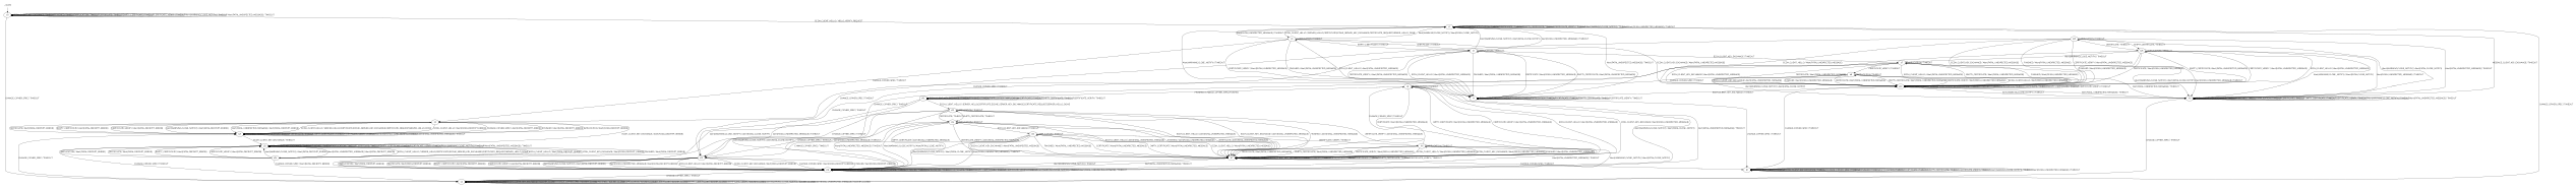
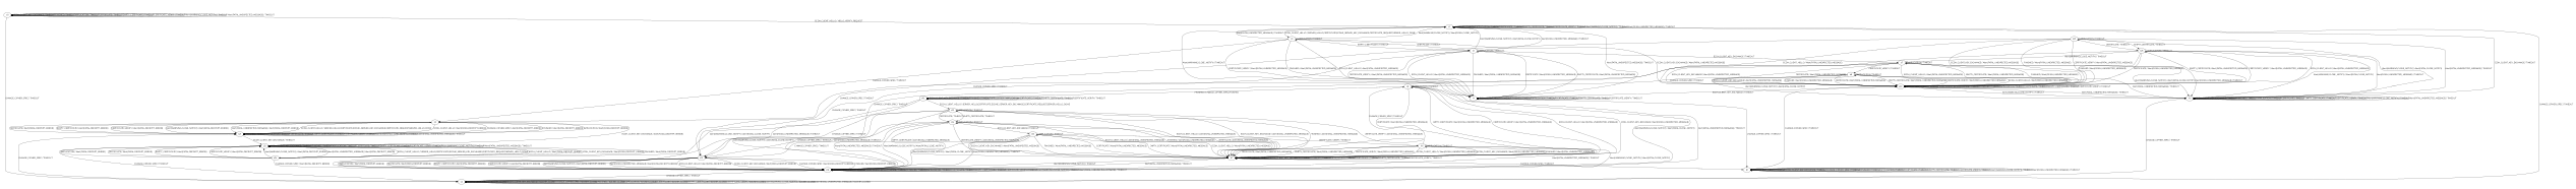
  digraph {
    fontname=Montserrat
    node [fontname=Montserrat]
    edge [fontname=Montserrat]
    n1 [label=s0]
    n2 [label=s1]
    n3 [label=s2]
    n4 [label=s3]
    n5 [label=s19]
    n6 [label=s4]
    n7 [label=s5]
    n8 [label=s6]
    n9 [label=s20]
    n10 [label=s11]
    n11 [label=s21]
    n12 [label=s22]
    n13 [label=s7]
    n14 [label=s24]
    n15 [label=s8]
    n16 [label=s12]
    n17 [label=s9]
    n18 [label=s18]
    n19 [label=s10]
    n20 [label=s17]
    n21 [label=s13]
    n22 [label=s14]
    n23 [label=s15]
    n24 [label=s16]
    n25 [label=s23]
    n26 [label=s25]
-   __start0 [shape=none]
    n1 -> n1 [label="ECDH_CLIENT_KEY_EXCHANGE / TIMEOUT"]
    n1 -> n1 [label="FINISHED / TIMEOUT"]
    n1 -> n1 [label="APPLICATION / TIMEOUT"]
    n1 -> n1 [label="CERTIFICATE / TIMEOUT"]
    n1 -> n1 [label="EMPTY_CERTIFICATE / TIMEOUT"]
    n1 -> n1 [label="CERTIFICATE_VERIFY / TIMEOUT"]
    n1 -> n1 [label="Alert(WARNING,CLOSE_NOTIFY) / TIMEOUT"]
    n1 -> n1 [label="Alert(FATAL,UNEXPECTED_MESSAGE) / TIMEOUT"]
    n1 -> n2 [label="ECDH_CLIENT_HELLO / HELLO_VERIFY_REQUEST"]
    n1 -> n3 [label="CHANGE_CIPHER_SPEC / TIMEOUT"]
    n2 -> n2 [label="FINISHED / TIMEOUT"]
    n2 -> n2 [label="APPLICATION / TIMEOUT"]
    n2 -> n2 [label="CERTIFICATE / TIMEOUT"]
    n2 -> n2 [label="EMPTY_CERTIFICATE / TIMEOUT"]
    n2 -> n2 [label="CERTIFICATE_VERIFY / TIMEOUT"]
    n2 -> n2 [label="Alert(WARNING,CLOSE_NOTIFY) / TIMEOUT"]
    n2 -> n2 [label="Alert(FATAL,UNEXPECTED_MESSAGE) / TIMEOUT"]
    n2 -> n3 [label="CHANGE_CIPHER_SPEC / TIMEOUT"]
    n2 -> n4 [label="ECDH_CLIENT_HELLO / SERVER_HELLO,CERTIFICATE,ECDHE_SERVER_KEY_EXCHANGE,CERTIFICATE_REQUEST,SERVER_HELLO_DONE"]
-   n2 -> n5 [label="MESSAGE_CLIENT_KEY_EXCHANGE / TIMEOUT"]
+   n2 -> n5 [label="ECDH_CLIENT_KEY_EXCHANGE / TIMEOUT"]
    n3 -> n3 [label="ECDH_CLIENT_HELLO / SOCKET_CLOSED"]
    n3 -> n3 [label="ECDH_CLIENT_KEY_EXCHANGE / SOCKET_CLOSED"]
    n3 -> n3 [label="CHANGE_CIPHER_SPEC / SOCKET_CLOSED"]
    n3 -> n3 [label="FINISHED / SOCKET_CLOSED"]
    n3 -> n3 [label="APPLICATION / SOCKET_CLOSED"]
    n3 -> n3 [label="CERTIFICATE / SOCKET_CLOSED"]
    n3 -> n3 [label="EMPTY_CERTIFICATE / SOCKET_CLOSED"]
    n3 -> n3 [label="CERTIFICATE_VERIFY / SOCKET_CLOSED"]
    n3 -> n3 [label="Alert(WARNING,CLOSE_NOTIFY) / SOCKET_CLOSED"]
    n3 -> n3 [label="Alert(FATAL,UNEXPECTED_MESSAGE) / SOCKET_CLOSED"]
    n4 -> n2 [label="Alert(WARNING,CLOSE_NOTIFY) / Alert(FATAL,CLOSE_NOTIFY)"]
    n4 -> n2 [label="Alert(FATAL,UNEXPECTED_MESSAGE) / TIMEOUT"]
    n4 -> n4 [label="APPLICATION / TIMEOUT"]
    n4 -> n6 [label="ECDH_CLIENT_HELLO / Alert(FATAL,UNEXPECTED_MESSAGE)"]
    n4 -> n6 [label="FINISHED / Alert(FATAL,UNEXPECTED_MESSAGE)"]
    n4 -> n6 [label="CERTIFICATE_VERIFY / Alert(FATAL,UNEXPECTED_MESSAGE)"]
    n4 -> n7 [label="CHANGE_CIPHER_SPEC / TIMEOUT"]
    n4 -> n8 [label="CERTIFICATE / TIMEOUT"]
    n4 -> n8 [label="EMPTY_CERTIFICATE / TIMEOUT"]
    n4 -> n9 [label="ECDH_CLIENT_KEY_EXCHANGE / Alert(FATAL,UNEXPECTED_MESSAGE)"]
    n5 -> n3 [label="CHANGE_CIPHER_SPEC / TIMEOUT"]
    n5 -> n5 [label="ECDH_CLIENT_KEY_EXCHANGE / TIMEOUT"]
    n5 -> n5 [label="FINISHED / TIMEOUT"]
    n5 -> n5 [label="APPLICATION / TIMEOUT"]
    n5 -> n5 [label="CERTIFICATE / TIMEOUT"]
    n5 -> n5 [label="EMPTY_CERTIFICATE / TIMEOUT"]
    n5 -> n5 [label="CERTIFICATE_VERIFY / TIMEOUT"]
    n5 -> n5 [label="Alert(WARNING,CLOSE_NOTIFY) / TIMEOUT"]
    n5 -> n5 [label="Alert(FATAL,UNEXPECTED_MESSAGE) / TIMEOUT"]
    n6 -> n2 [label="Alert(WARNING,CLOSE_NOTIFY) / TIMEOUT"]
    n6 -> n2 [label="Alert(FATAL,UNEXPECTED_MESSAGE) / TIMEOUT"]
    n6 -> n6 [label="ECDH_CLIENT_HELLO / TIMEOUT"]
    n6 -> n6 [label="FINISHED / TIMEOUT"]
    n6 -> n6 [label="APPLICATION / TIMEOUT"]
    n6 -> n6 [label="CERTIFICATE / TIMEOUT"]
    n6 -> n6 [label="EMPTY_CERTIFICATE / TIMEOUT"]
    n6 -> n6 [label="CERTIFICATE_VERIFY / TIMEOUT"]
    n6 -> n10 [label="CHANGE_CIPHER_SPEC / TIMEOUT"]
    n7 -> n11 [label="ECDH_CLIENT_HELLO / Alert(FATAL,DECRYPT_ERROR)"]
    n7 -> n11 [label="CHANGE_CIPHER_SPEC / Alert(FATAL,DECRYPT_ERROR)"]
    n7 -> n11 [label="FINISHED / Alert(FATAL,DECRYPT_ERROR)"]
    n7 -> n11 [label="APPLICATION / Alert(FATAL,DECRYPT_ERROR)"]
    n7 -> n11 [label="CERTIFICATE / Alert(FATAL,DECRYPT_ERROR)"]
    n7 -> n11 [label="EMPTY_CERTIFICATE / Alert(FATAL,DECRYPT_ERROR)"]
    n7 -> n11 [label="CERTIFICATE_VERIFY / Alert(FATAL,DECRYPT_ERROR)"]
    n7 -> n11 [label="Alert(WARNING,CLOSE_NOTIFY) / Alert(FATAL,DECRYPT_ERROR)"]
    n7 -> n11 [label="Alert(FATAL,UNEXPECTED_MESSAGE) / Alert(FATAL,DECRYPT_ERROR)"]
    n7 -> n12 [label="ECDH_CLIENT_KEY_EXCHANGE / Alert(FATAL,DECRYPT_ERROR)"]
    n8 -> n2 [label="Alert(WARNING,CLOSE_NOTIFY) / Alert(FATAL,CLOSE_NOTIFY)"]
    n8 -> n2 [label="Alert(FATAL,UNEXPECTED_MESSAGE) / TIMEOUT"]
    n8 -> n6 [label="ECDH_CLIENT_HELLO / Alert(FATAL,UNEXPECTED_MESSAGE)"]
    n8 -> n6 [label="FINISHED / Alert(FATAL,UNEXPECTED_MESSAGE)"]
    n8 -> n6 [label="CERTIFICATE / Alert(FATAL,UNEXPECTED_MESSAGE)"]
    n8 -> n6 [label="EMPTY_CERTIFICATE / Alert(FATAL,UNEXPECTED_MESSAGE)"]
    n8 -> n6 [label="CERTIFICATE_VERIFY / Alert(FATAL,UNEXPECTED_MESSAGE)"]
    n8 -> n7 [label="CHANGE_CIPHER_SPEC / TIMEOUT"]
    n8 -> n8 [label="APPLICATION / TIMEOUT"]
    n8 -> n13 [label="ECDH_CLIENT_KEY_EXCHANGE / TIMEOUT"]
    n9 -> n5 [label="Alert(WARNING,CLOSE_NOTIFY) / TIMEOUT"]
    n9 -> n5 [label="Alert(FATAL,UNEXPECTED_MESSAGE) / TIMEOUT"]
    n9 -> n6 [label="ECDH_CLIENT_KEY_EXCHANGE / TIMEOUT"]
    n9 -> n9 [label="ECDH_CLIENT_HELLO / TIMEOUT"]
    n9 -> n9 [label="ECDH_CLIENT_KEY_EXCHANGE / TIMEOUT"]
    n9 -> n9 [label="FINISHED / TIMEOUT"]
    n9 -> n9 [label="APPLICATION / TIMEOUT"]
    n9 -> n9 [label="CERTIFICATE / TIMEOUT"]
    n9 -> n9 [label="EMPTY_CERTIFICATE / TIMEOUT"]
    n9 -> n9 [label="CERTIFICATE_VERIFY / TIMEOUT"]
    n9 -> n10 [label="CHANGE_CIPHER_SPEC / TIMEOUT"]
    n10 -> n10 [label="ECDH_CLIENT_HELLO / TIMEOUT"]
    n10 -> n10 [label="ECDH_CLIENT_KEY_EXCHANGE / TIMEOUT"]
    n10 -> n10 [label="CHANGE_CIPHER_SPEC / TIMEOUT"]
    n10 -> n10 [label="FINISHED / TIMEOUT"]
    n10 -> n10 [label="APPLICATION / TIMEOUT"]
    n10 -> n10 [label="CERTIFICATE / TIMEOUT"]
    n10 -> n10 [label="EMPTY_CERTIFICATE / TIMEOUT"]
    n10 -> n10 [label="CERTIFICATE_VERIFY / TIMEOUT"]
    n10 -> n10 [label="Alert(WARNING,CLOSE_NOTIFY) / TIMEOUT"]
    n10 -> n10 [label="Alert(FATAL,UNEXPECTED_MESSAGE) / TIMEOUT"]
    n11 -> n3 [label="CHANGE_CIPHER_SPEC / TIMEOUT"]
    n11 -> n7 [label="ECDH_CLIENT_HELLO / SERVER_HELLO,CERTIFICATE,ECDHE_SERVER_KEY_EXCHANGE,CERTIFICATE_REQUEST,SERVER_HELLO_DONE"]
    n11 -> n11 [label="FINISHED / TIMEOUT"]
    n11 -> n11 [label="APPLICATION / TIMEOUT"]
    n11 -> n11 [label="CERTIFICATE / TIMEOUT"]
    n11 -> n11 [label="EMPTY_CERTIFICATE / TIMEOUT"]
    n11 -> n11 [label="CERTIFICATE_VERIFY / TIMEOUT"]
    n11 -> n11 [label="Alert(WARNING,CLOSE_NOTIFY) / TIMEOUT"]
    n11 -> n11 [label="Alert(FATAL,UNEXPECTED_MESSAGE) / TIMEOUT"]
    n11 -> n12 [label="ECDH_CLIENT_KEY_EXCHANGE / TIMEOUT"]
    n12 -> n3 [label="CHANGE_CIPHER_SPEC / TIMEOUT"]
    n12 -> n12 [label="ECDH_CLIENT_KEY_EXCHANGE / TIMEOUT"]
    n12 -> n12 [label="FINISHED / TIMEOUT"]
    n12 -> n12 [label="APPLICATION / TIMEOUT"]
    n12 -> n12 [label="CERTIFICATE / TIMEOUT"]
    n12 -> n12 [label="EMPTY_CERTIFICATE / TIMEOUT"]
    n12 -> n12 [label="CERTIFICATE_VERIFY / TIMEOUT"]
    n12 -> n12 [label="Alert(WARNING,CLOSE_NOTIFY) / TIMEOUT"]
    n12 -> n12 [label="Alert(FATAL,UNEXPECTED_MESSAGE) / TIMEOUT"]
    n12 -> n14 [label="ECDH_CLIENT_HELLO / SERVER_HELLO,CERTIFICATE,ECDHE_SERVER_KEY_EXCHANGE,CERTIFICATE_REQUEST,SERVER_HELLO_DONE"]
    n13 -> n5 [label="Alert(WARNING,CLOSE_NOTIFY) / Alert(FATAL,CLOSE_NOTIFY)"]
    n13 -> n5 [label="Alert(FATAL,UNEXPECTED_MESSAGE) / TIMEOUT"]
    n13 -> n9 [label="ECDH_CLIENT_HELLO / Alert(FATAL,UNEXPECTED_MESSAGE)"]
    n13 -> n9 [label="ECDH_CLIENT_KEY_EXCHANGE / Alert(FATAL,UNEXPECTED_MESSAGE)"]
    n13 -> n9 [label="FINISHED / Alert(FATAL,UNEXPECTED_MESSAGE)"]
    n13 -> n9 [label="CERTIFICATE / Alert(FATAL,UNEXPECTED_MESSAGE)"]
    n13 -> n9 [label="EMPTY_CERTIFICATE / Alert(FATAL,UNEXPECTED_MESSAGE)"]
    n13 -> n13 [label="APPLICATION / TIMEOUT"]
    n13 -> n15 [label="CERTIFICATE_VERIFY / TIMEOUT"]
    n13 -> n16 [label="CHANGE_CIPHER_SPEC / TIMEOUT"]
    n14 -> n12 [label="ECDH_CLIENT_HELLO / Alert(FATAL,DECRYPT_ERROR)"]
    n14 -> n12 [label="ECDH_CLIENT_KEY_EXCHANGE / Alert(FATAL,DECRYPT_ERROR)"]
    n14 -> n12 [label="FINISHED / Alert(FATAL,DECRYPT_ERROR)"]
    n14 -> n12 [label="APPLICATION / Alert(FATAL,DECRYPT_ERROR)"]
    n14 -> n12 [label="CERTIFICATE / Alert(FATAL,DECRYPT_ERROR)"]
    n14 -> n12 [label="EMPTY_CERTIFICATE / Alert(FATAL,DECRYPT_ERROR)"]
    n14 -> n12 [label="CERTIFICATE_VERIFY / Alert(FATAL,DECRYPT_ERROR)"]
    n14 -> n12 [label="Alert(WARNING,CLOSE_NOTIFY) / Alert(FATAL,DECRYPT_ERROR)"]
    n14 -> n12 [label="Alert(FATAL,UNEXPECTED_MESSAGE) / Alert(FATAL,DECRYPT_ERROR)"]
    n14 -> n18 [label="CHANGE_CIPHER_SPEC / Alert(FATAL,DECRYPT_ERROR)"]
    n15 -> n5 [label="Alert(WARNING,CLOSE_NOTIFY) / Alert(FATAL,CLOSE_NOTIFY)"]
    n15 -> n5 [label="Alert(FATAL,UNEXPECTED_MESSAGE) / TIMEOUT"]
    n15 -> n9 [label="ECDH_CLIENT_HELLO / Alert(FATAL,UNEXPECTED_MESSAGE)"]
    n15 -> n9 [label="ECDH_CLIENT_KEY_EXCHANGE / Alert(FATAL,UNEXPECTED_MESSAGE)"]
    n15 -> n9 [label="FINISHED / Alert(FATAL,UNEXPECTED_MESSAGE)"]
    n15 -> n9 [label="CERTIFICATE / Alert(FATAL,UNEXPECTED_MESSAGE)"]
    n15 -> n9 [label="EMPTY_CERTIFICATE / Alert(FATAL,UNEXPECTED_MESSAGE)"]
    n15 -> n9 [label="CERTIFICATE_VERIFY / Alert(FATAL,UNEXPECTED_MESSAGE)"]
    n15 -> n15 [label="APPLICATION / TIMEOUT"]
    n15 -> n17 [label="CHANGE_CIPHER_SPEC / TIMEOUT"]
    n16 -> n18 [label="ECDH_CLIENT_HELLO / Alert(FATAL,DECRYPT_ERROR)"]
    n16 -> n18 [label="ECDH_CLIENT_KEY_EXCHANGE / Alert(FATAL,DECRYPT_ERROR)"]
    n16 -> n18 [label="CHANGE_CIPHER_SPEC / Alert(FATAL,DECRYPT_ERROR)"]
    n16 -> n18 [label="FINISHED / Alert(FATAL,DECRYPT_ERROR)"]
    n16 -> n18 [label="APPLICATION / Alert(FATAL,DECRYPT_ERROR)"]
    n16 -> n18 [label="CERTIFICATE / Alert(FATAL,DECRYPT_ERROR)"]
    n16 -> n18 [label="EMPTY_CERTIFICATE / Alert(FATAL,DECRYPT_ERROR)"]
    n16 -> n18 [label="CERTIFICATE_VERIFY / Alert(FATAL,DECRYPT_ERROR)"]
    n16 -> n18 [label="Alert(WARNING,CLOSE_NOTIFY) / Alert(FATAL,DECRYPT_ERROR)"]
    n16 -> n18 [label="Alert(FATAL,UNEXPECTED_MESSAGE) / Alert(FATAL,DECRYPT_ERROR)"]
    n17 -> n17 [label="APPLICATION / TIMEOUT"]
    n17 -> n18 [label="Alert(WARNING,CLOSE_NOTIFY) / Alert(FATAL,CLOSE_NOTIFY)"]
    n17 -> n18 [label="Alert(FATAL,UNEXPECTED_MESSAGE) / TIMEOUT"]
    n17 -> n19 [label="FINISHED / CHANGE_CIPHER_SPEC,FINISHED"]
    n17 -> n20 [label="ECDH_CLIENT_HELLO / Alert(FATAL,UNEXPECTED_MESSAGE)"]
    n17 -> n20 [label="ECDH_CLIENT_KEY_EXCHANGE / Alert(FATAL,UNEXPECTED_MESSAGE)"]
    n17 -> n20 [label="CERTIFICATE / Alert(FATAL,UNEXPECTED_MESSAGE)"]
    n17 -> n20 [label="EMPTY_CERTIFICATE / Alert(FATAL,UNEXPECTED_MESSAGE)"]
    n17 -> n20 [label="CERTIFICATE_VERIFY / Alert(FATAL,UNEXPECTED_MESSAGE)"]
    n18 -> n3 [label="CHANGE_CIPHER_SPEC / TIMEOUT"]
    n18 -> n18 [label="ECDH_CLIENT_HELLO / TIMEOUT"]
    n18 -> n18 [label="ECDH_CLIENT_KEY_EXCHANGE / TIMEOUT"]
    n18 -> n18 [label="FINISHED / TIMEOUT"]
    n18 -> n18 [label="APPLICATION / TIMEOUT"]
    n18 -> n18 [label="CERTIFICATE / TIMEOUT"]
    n18 -> n18 [label="EMPTY_CERTIFICATE / TIMEOUT"]
    n18 -> n18 [label="CERTIFICATE_VERIFY / TIMEOUT"]
    n18 -> n18 [label="Alert(WARNING,CLOSE_NOTIFY) / TIMEOUT"]
    n18 -> n18 [label="Alert(FATAL,UNEXPECTED_MESSAGE) / TIMEOUT"]
    n19 -> n18 [label="Alert(WARNING,CLOSE_NOTIFY) / Alert(FATAL,CLOSE_NOTIFY)"]
    n19 -> n18 [label="Alert(FATAL,UNEXPECTED_MESSAGE) / TIMEOUT"]
    n19 -> n19 [label="ECDH_CLIENT_KEY_EXCHANGE / TIMEOUT"]
    n19 -> n19 [label="FINISHED / TIMEOUT"]
    n19 -> n19 [label="APPLICATION / APPLICATION"]
    n19 -> n19 [label="CERTIFICATE / TIMEOUT"]
    n19 -> n19 [label="EMPTY_CERTIFICATE / TIMEOUT"]
    n19 -> n19 [label="CERTIFICATE_VERIFY / TIMEOUT"]
    n19 -> n21 [label="ECDH_CLIENT_HELLO / SERVER_HELLO,CERTIFICATE,ECDHE_SERVER_KEY_EXCHANGE,CERTIFICATE_REQUEST,SERVER_HELLO_DONE"]
    n20 -> n10 [label="CHANGE_CIPHER_SPEC / TIMEOUT"]
    n20 -> n18 [label="Alert(WARNING,CLOSE_NOTIFY) / TIMEOUT"]
    n20 -> n18 [label="Alert(FATAL,UNEXPECTED_MESSAGE) / TIMEOUT"]
    n20 -> n20 [label="ECDH_CLIENT_HELLO / TIMEOUT"]
    n20 -> n20 [label="ECDH_CLIENT_KEY_EXCHANGE / TIMEOUT"]
    n20 -> n20 [label="FINISHED / TIMEOUT"]
    n20 -> n20 [label="APPLICATION / TIMEOUT"]
    n20 -> n20 [label="CERTIFICATE / TIMEOUT"]
    n20 -> n20 [label="EMPTY_CERTIFICATE / TIMEOUT"]
    n20 -> n20 [label="CERTIFICATE_VERIFY / TIMEOUT"]
    n21 -> n16 [label="CHANGE_CIPHER_SPEC / TIMEOUT"]
    n21 -> n18 [label="Alert(WARNING,CLOSE_NOTIFY) / Alert(FATAL,CLOSE_NOTIFY)"]
    n21 -> n18 [label="Alert(FATAL,UNEXPECTED_MESSAGE) / TIMEOUT"]
    n21 -> n20 [label="ECDH_CLIENT_HELLO / Alert(FATAL,UNEXPECTED_MESSAGE)"]
    n21 -> n20 [label="ECDH_CLIENT_KEY_EXCHANGE / Alert(FATAL,UNEXPECTED_MESSAGE)"]
    n21 -> n20 [label="FINISHED / Alert(FATAL,UNEXPECTED_MESSAGE)"]
    n21 -> n20 [label="CERTIFICATE_VERIFY / Alert(FATAL,UNEXPECTED_MESSAGE)"]
    n21 -> n21 [label="APPLICATION / TIMEOUT"]
    n21 -> n22 [label="CERTIFICATE / TIMEOUT"]
    n21 -> n22 [label="EMPTY_CERTIFICATE / TIMEOUT"]
    n22 -> n16 [label="CHANGE_CIPHER_SPEC / TIMEOUT"]
    n22 -> n18 [label="Alert(WARNING,CLOSE_NOTIFY) / Alert(FATAL,CLOSE_NOTIFY)"]
    n22 -> n18 [label="Alert(FATAL,UNEXPECTED_MESSAGE) / TIMEOUT"]
    n22 -> n20 [label="ECDH_CLIENT_HELLO / Alert(FATAL,UNEXPECTED_MESSAGE)"]
    n22 -> n20 [label="FINISHED / Alert(FATAL,UNEXPECTED_MESSAGE)"]
    n22 -> n20 [label="CERTIFICATE / Alert(FATAL,UNEXPECTED_MESSAGE)"]
    n22 -> n20 [label="EMPTY_CERTIFICATE / Alert(FATAL,UNEXPECTED_MESSAGE)"]
    n22 -> n20 [label="CERTIFICATE_VERIFY / Alert(FATAL,UNEXPECTED_MESSAGE)"]
    n22 -> n22 [label="APPLICATION / TIMEOUT"]
    n22 -> n23 [label="ECDH_CLIENT_KEY_EXCHANGE / TIMEOUT"]
    n23 -> n16 [label="CHANGE_CIPHER_SPEC / TIMEOUT"]
    n23 -> n18 [label="Alert(WARNING,CLOSE_NOTIFY) / Alert(FATAL,CLOSE_NOTIFY)"]
    n23 -> n18 [label="Alert(FATAL,UNEXPECTED_MESSAGE) / TIMEOUT"]
    n23 -> n20 [label="ECDH_CLIENT_HELLO / Alert(FATAL,UNEXPECTED_MESSAGE)"]
    n23 -> n20 [label="ECDH_CLIENT_KEY_EXCHANGE / Alert(FATAL,UNEXPECTED_MESSAGE)"]
    n23 -> n20 [label="FINISHED / Alert(FATAL,UNEXPECTED_MESSAGE)"]
    n23 -> n20 [label="CERTIFICATE / Alert(FATAL,UNEXPECTED_MESSAGE)"]
    n23 -> n20 [label="EMPTY_CERTIFICATE / Alert(FATAL,UNEXPECTED_MESSAGE)"]
    n23 -> n23 [label="APPLICATION / TIMEOUT"]
    n23 -> n24 [label="CERTIFICATE_VERIFY / TIMEOUT"]
    n24 -> n17 [label="CHANGE_CIPHER_SPEC / TIMEOUT"]
    n24 -> n18 [label="Alert(WARNING,CLOSE_NOTIFY) / Alert(FATAL,CLOSE_NOTIFY)"]
    n24 -> n18 [label="Alert(FATAL,UNEXPECTED_MESSAGE) / TIMEOUT"]
    n24 -> n20 [label="ECDH_CLIENT_HELLO / Alert(FATAL,UNEXPECTED_MESSAGE)"]
    n24 -> n20 [label="ECDH_CLIENT_KEY_EXCHANGE / Alert(FATAL,UNEXPECTED_MESSAGE)"]
    n24 -> n20 [label="FINISHED / Alert(FATAL,UNEXPECTED_MESSAGE)"]
    n24 -> n20 [label="CERTIFICATE / Alert(FATAL,UNEXPECTED_MESSAGE)"]
    n24 -> n20 [label="EMPTY_CERTIFICATE / Alert(FATAL,UNEXPECTED_MESSAGE)"]
    n24 -> n20 [label="CERTIFICATE_VERIFY / Alert(FATAL,UNEXPECTED_MESSAGE)"]
    n24 -> n24 [label="APPLICATION / TIMEOUT"]
    n25 -> n5 [label="Alert(WARNING,CLOSE_NOTIFY) / Alert(FATAL,CLOSE_NOTIFY)"]
    n25 -> n5 [label="Alert(FATAL,UNEXPECTED_MESSAGE) / TIMEOUT"]
    n25 -> n9 [label="ECDH_CLIENT_HELLO / Alert(FATAL,UNEXPECTED_MESSAGE)"]
    n25 -> n9 [label="ECDH_CLIENT_KEY_EXCHANGE / Alert(FATAL,UNEXPECTED_MESSAGE)"]
    n25 -> n9 [label="FINISHED / Alert(FATAL,UNEXPECTED_MESSAGE)"]
    n25 -> n9 [label="CERTIFICATE_VERIFY / Alert(FATAL,UNEXPECTED_MESSAGE)"]
    n25 -> n16 [label="CHANGE_CIPHER_SPEC / TIMEOUT"]
    n25 -> n25 [label="APPLICATION / TIMEOUT"]
    n25 -> n26 [label="CERTIFICATE / TIMEOUT"]
    n25 -> n26 [label="EMPTY_CERTIFICATE / TIMEOUT"]
    n26 -> n5 [label="Alert(WARNING,CLOSE_NOTIFY) / Alert(FATAL,CLOSE_NOTIFY)"]
    n26 -> n5 [label="Alert(FATAL,UNEXPECTED_MESSAGE) / TIMEOUT"]
    n26 -> n9 [label="ECDH_CLIENT_HELLO / Alert(FATAL,UNEXPECTED_MESSAGE)"]
    n26 -> n9 [label="FINISHED / Alert(FATAL,UNEXPECTED_MESSAGE)"]
    n26 -> n9 [label="CERTIFICATE / Alert(FATAL,UNEXPECTED_MESSAGE)"]
    n26 -> n9 [label="EMPTY_CERTIFICATE / Alert(FATAL,UNEXPECTED_MESSAGE)"]
    n26 -> n9 [label="CERTIFICATE_VERIFY / Alert(FATAL,UNEXPECTED_MESSAGE)"]
    n26 -> n13 [label="Alert(WARNING,CLOSE_NOTIFY) / TIMEOUT"]
    n26 -> n16 [label="CHANGE_CIPHER_SPEC / TIMEOUT"]
    n26 -> n26 [label="APPLICATION / TIMEOUT"]
-   __start0 -> n1
  }
